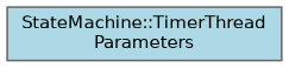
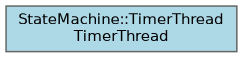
  digraph {
    rankdir=TB
-   n1 [color=grey40 fillcolor=lightblue fontname=Helvetica fontsize=10 height=0.2 label="StateMachine::TimerThread\lParameters" shape=box style=filled width=0.4]
+   n1 [color=grey40 fillcolor=lightblue fontname=Helvetica fontsize=10 height=0.2 label="StateMachine::TimerThread\lTimerThread" shape=box style=filled width=0.4]
  }
